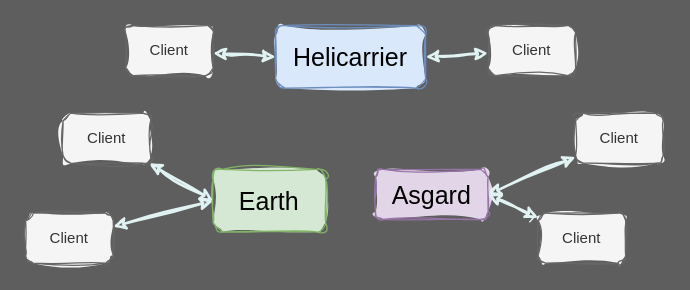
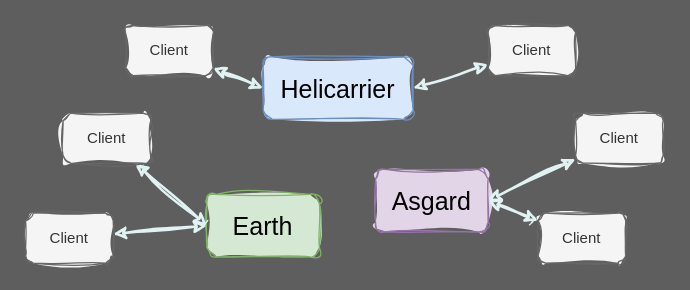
  <mxCell id="0" />
  <mxCell id="1" parent="0" />
- <mxCell id="2" value="Earth" style="rounded=1;whiteSpace=wrap;html=1;fontSize=20;fillColor=#d5e8d4;strokeColor=#82b366;sketch=1;curveFitting=1;jiggle=2;fillStyle=solid;" parent="1" vertex="1"><mxGeometry x="170" y="135" width="90" height="50" as="geometry" /></mxCell>
- <mxCell id="3" value="Asgard" style="rounded=1;whiteSpace=wrap;html=1;fontSize=20;fillColor=#e1d5e7;strokeColor=#9673a6;sketch=1;curveFitting=1;jiggle=2;fillStyle=solid;" parent="1" vertex="1"><mxGeometry x="300" y="135" width="90" height="40" as="geometry" /></mxCell>
- <mxCell id="4" value="Helicarrier" style="rounded=1;whiteSpace=wrap;html=1;fontSize=20;fillColor=#dae8fc;strokeColor=#6c8ebf;sketch=1;curveFitting=1;jiggle=2;fillStyle=solid;" parent="1" vertex="1"><mxGeometry x="220" y="20" width="120" height="50" as="geometry" /></mxCell>
+ <mxCell id="2" value="Earth" style="rounded=1;whiteSpace=wrap;html=1;fontSize=20;fillColor=#d5e8d4;strokeColor=#82b366;sketch=1;curveFitting=1;jiggle=2;fillStyle=solid;" parent="1" vertex="1"><mxGeometry x="165" y="155" width="90" height="50" as="geometry" /></mxCell>
+ <mxCell id="3" value="Asgard" style="rounded=1;whiteSpace=wrap;html=1;fontSize=20;fillColor=#e1d5e7;strokeColor=#9673a6;sketch=1;curveFitting=1;jiggle=2;fillStyle=solid;" parent="1" vertex="1"><mxGeometry x="300" y="135" width="90" height="50" as="geometry" /></mxCell>
+ <mxCell id="4" value="Helicarrier" style="rounded=1;whiteSpace=wrap;html=1;fontSize=20;fillColor=#dae8fc;strokeColor=#6c8ebf;sketch=1;curveFitting=1;jiggle=2;fillStyle=solid;" parent="1" vertex="1"><mxGeometry x="210" y="45" width="120" height="50" as="geometry" /></mxCell>
  <mxCell id="5" style="rounded=0;orthogonalLoop=1;jettySize=auto;html=1;entryX=1;entryY=0.5;entryDx=0;entryDy=0;strokeWidth=2;sketch=1;curveFitting=1;jiggle=2;strokeColor=light-dark(#e0f2f1, #ededed);startArrow=classic;startFill=1;" parent="1" source="6" target="3" edge="1"><mxGeometry relative="1" as="geometry" /></mxCell>
  <mxCell id="6" value="Client" style="rounded=1;whiteSpace=wrap;html=1;sketch=1;curveFitting=1;jiggle=2;fillColor=#f5f5f5;fontColor=#333333;strokeColor=#666666;fillStyle=solid;" parent="1" vertex="1"><mxGeometry x="460" y="90" width="70" height="40" as="geometry" /></mxCell>
  <mxCell id="7" style="rounded=0;orthogonalLoop=1;jettySize=auto;html=1;entryX=1;entryY=0.5;entryDx=0;entryDy=0;strokeWidth=2;sketch=1;curveFitting=1;jiggle=2;strokeColor=light-dark(#e0f2f1, #ededed);startArrow=classic;startFill=1;" parent="1" source="8" target="3" edge="1"><mxGeometry relative="1" as="geometry" /></mxCell>
  <mxCell id="8" value="Client" style="rounded=1;whiteSpace=wrap;html=1;sketch=1;curveFitting=1;jiggle=2;fillColor=#f5f5f5;fontColor=#333333;strokeColor=#666666;fillStyle=solid;" parent="1" vertex="1"><mxGeometry x="430" y="170" width="70" height="40" as="geometry" /></mxCell>
  <mxCell id="9" style="rounded=0;orthogonalLoop=1;jettySize=auto;html=1;entryX=1;entryY=0.5;entryDx=0;entryDy=0;strokeWidth=2;sketch=1;curveFitting=1;jiggle=2;strokeColor=light-dark(#e0f2f1, #ededed);startArrow=classic;startFill=1;" parent="1" source="10" target="4" edge="1"><mxGeometry relative="1" as="geometry" /></mxCell>
  <mxCell id="10" value="Client" style="rounded=1;whiteSpace=wrap;html=1;sketch=1;curveFitting=1;jiggle=2;fillColor=#f5f5f5;fontColor=#333333;strokeColor=#666666;fillStyle=solid;" parent="1" vertex="1"><mxGeometry x="390" y="20" width="70" height="40" as="geometry" /></mxCell>
  <mxCell id="11" style="rounded=0;orthogonalLoop=1;jettySize=auto;html=1;entryX=0;entryY=0.5;entryDx=0;entryDy=0;strokeWidth=2;sketch=1;curveFitting=1;jiggle=2;strokeColor=light-dark(#e0f2f1, #ededed);startArrow=classic;startFill=1;" parent="1" source="12" target="2" edge="1"><mxGeometry relative="1" as="geometry" /></mxCell>
  <mxCell id="12" value="Client" style="rounded=1;whiteSpace=wrap;html=1;sketch=1;curveFitting=1;jiggle=2;fillColor=#f5f5f5;fontColor=#333333;strokeColor=#666666;fillStyle=solid;" parent="1" vertex="1"><mxGeometry x="50" y="90" width="70" height="40" as="geometry" /></mxCell>
  <mxCell id="13" style="rounded=0;orthogonalLoop=1;jettySize=auto;html=1;entryX=0;entryY=0.5;entryDx=0;entryDy=0;strokeWidth=2;sketch=1;curveFitting=1;jiggle=2;strokeColor=light-dark(#e0f2f1, #ededed);startArrow=classic;startFill=1;" parent="1" source="14" target="2" edge="1"><mxGeometry relative="1" as="geometry"><mxPoint x="170" y="165" as="targetPoint" /></mxGeometry></mxCell>
  <mxCell id="14" value="Client" style="rounded=1;whiteSpace=wrap;html=1;sketch=1;curveFitting=1;jiggle=2;fillColor=#f5f5f5;fontColor=#333333;strokeColor=#666666;fillStyle=solid;" parent="1" vertex="1"><mxGeometry x="20" y="170" width="70" height="40" as="geometry" /></mxCell>
  <mxCell id="15" style="rounded=0;orthogonalLoop=1;jettySize=auto;html=1;entryX=0;entryY=0.5;entryDx=0;entryDy=0;strokeWidth=2;sketch=1;curveFitting=1;jiggle=2;strokeColor=light-dark(#e0f2f1, #ededed);startArrow=classic;startFill=1;" parent="1" source="16" target="4" edge="1"><mxGeometry relative="1" as="geometry" /></mxCell>
  <mxCell id="16" value="Client" style="rounded=1;whiteSpace=wrap;html=1;sketch=1;curveFitting=1;jiggle=2;fillColor=#f5f5f5;fontColor=#333333;strokeColor=#666666;fillStyle=solid;" parent="1" vertex="1"><mxGeometry x="100" y="20" width="70" height="40" as="geometry" /></mxCell>
